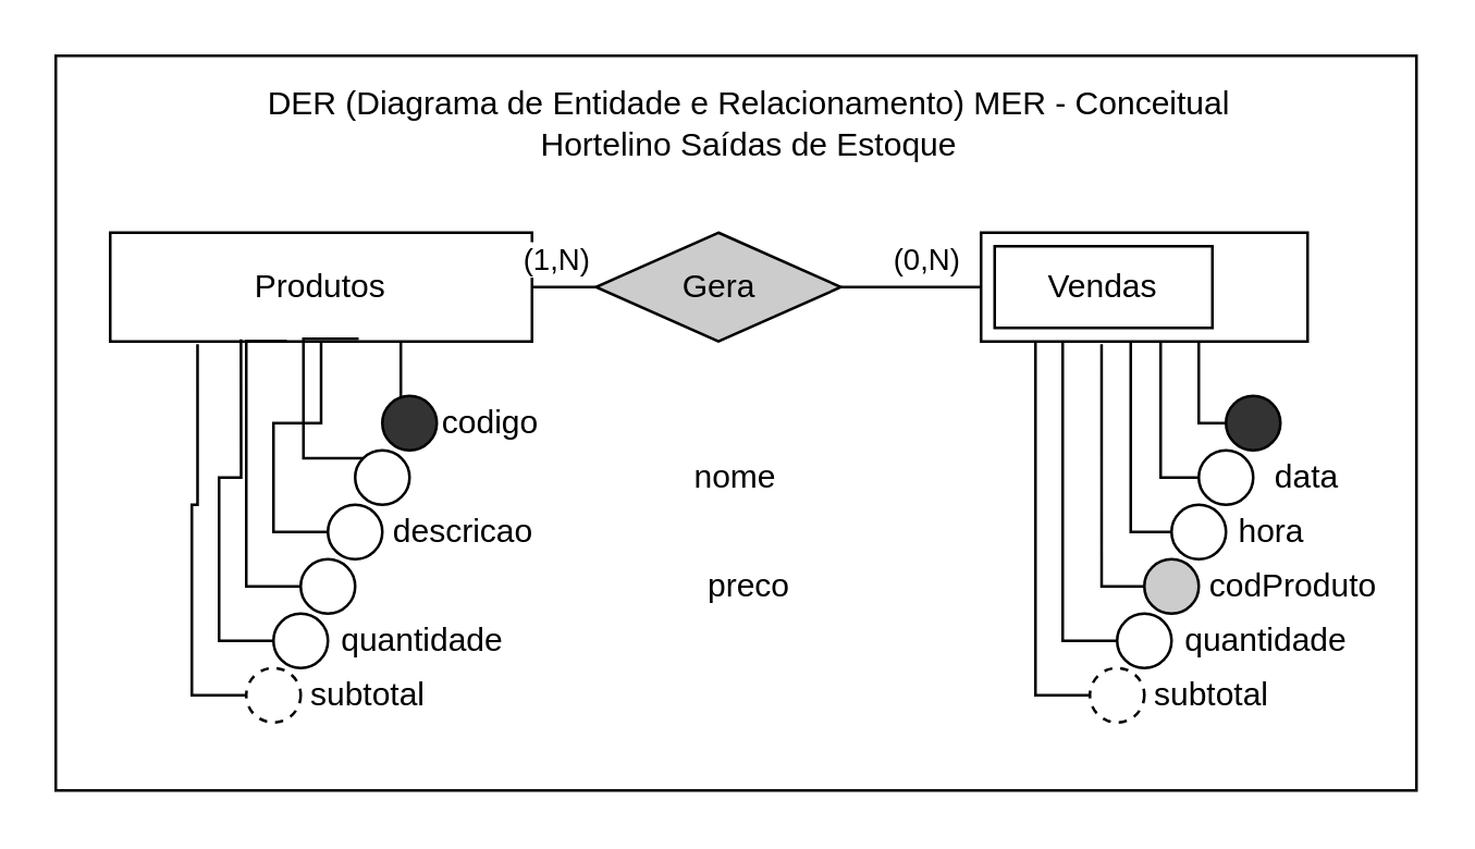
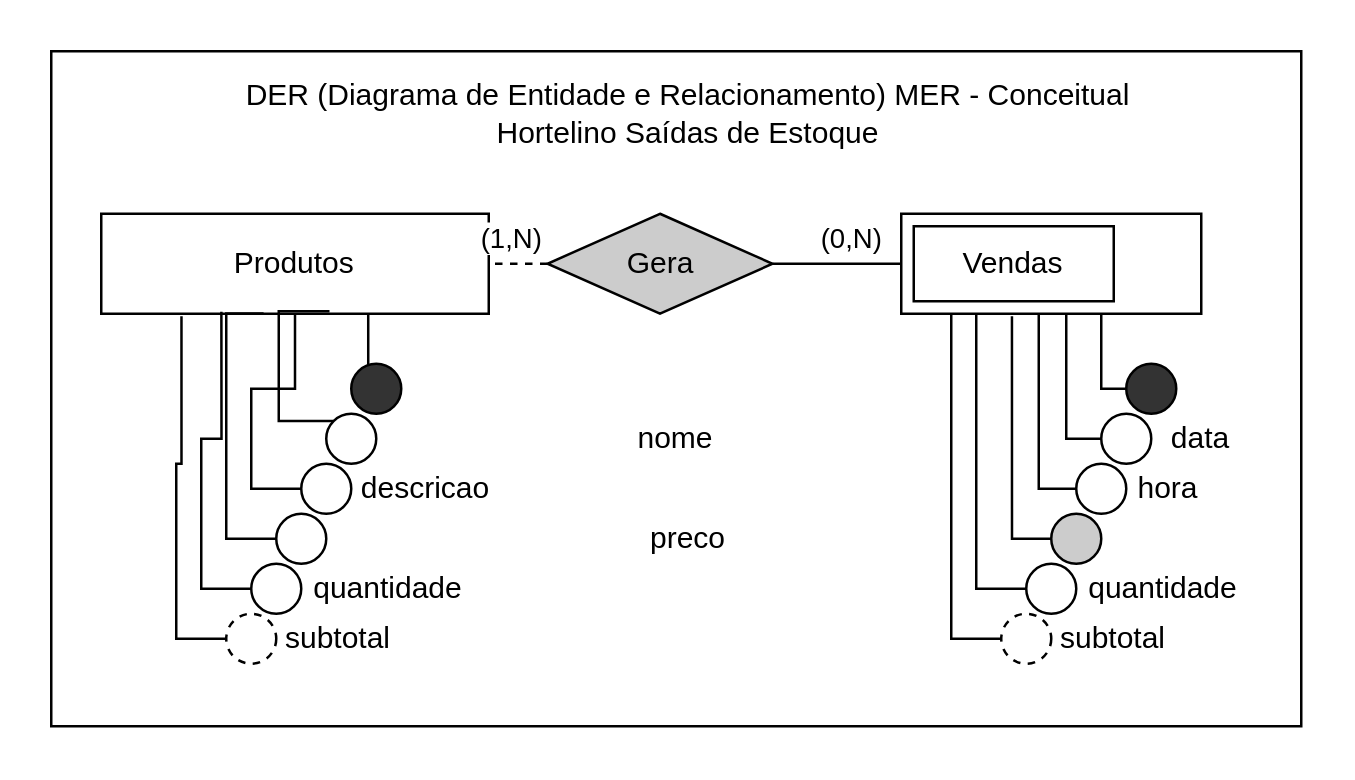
  <mxCell id="0" />
  <mxCell id="1" parent="0" />
  <mxCell id="2" value="" style="rounded=0;whiteSpace=wrap;html=1;" parent="1" vertex="1"><mxGeometry x="20" y="20" width="500" height="270" as="geometry" /></mxCell>
  <mxCell id="3" value="Produtos" style="rounded=0;whiteSpace=wrap;html=1;" parent="1" vertex="1"><mxGeometry x="40" y="85" width="155" height="40" as="geometry" /></mxCell>
  <mxCell id="4" value="" style="rounded=0;whiteSpace=wrap;html=1;" parent="1" vertex="1"><mxGeometry x="360" y="85" width="120" height="40" as="geometry" /></mxCell>
  <mxCell id="5" value="(0,N)" style="rounded=0;orthogonalLoop=1;jettySize=auto;html=1;exitX=1;exitY=0.5;exitDx=0;exitDy=0;entryX=0;entryY=0.5;entryDx=0;entryDy=0;endArrow=none;endFill=0;" parent="1" source="7" target="4" edge="1"><mxGeometry x="0.223" y="10" relative="1" as="geometry"><mxPoint as="offset" /></mxGeometry></mxCell>
- <mxCell id="6" value="(1,N)" style="edgeStyle=orthogonalEdgeStyle;rounded=0;orthogonalLoop=1;jettySize=auto;html=1;exitX=0;exitY=0.5;exitDx=0;exitDy=0;entryX=1;entryY=0.5;entryDx=0;entryDy=0;endArrow=none;endFill=0;" parent="1" source="7" target="3" edge="1"><mxGeometry x="0.316" y="-10" relative="1" as="geometry"><mxPoint as="offset" /></mxGeometry></mxCell>
+ <mxCell id="6" value="(1,N)" style="edgeStyle=orthogonalEdgeStyle;rounded=0;orthogonalLoop=1;jettySize=auto;html=1;exitX=0;exitY=0.5;exitDx=0;exitDy=0;entryX=1;entryY=0.5;entryDx=0;entryDy=0;endArrow=none;endFill=0;dashed=1;" parent="1" source="7" target="3" edge="1"><mxGeometry x="0.316" y="-10" relative="1" as="geometry"><mxPoint as="offset" /></mxGeometry></mxCell>
  <mxCell id="7" value="Gera" style="rhombus;whiteSpace=wrap;html=1;fillColor=#cccccc;" parent="1" vertex="1"><mxGeometry x="218.5" y="85" width="90" height="40" as="geometry" /></mxCell>
  <mxCell id="8" style="edgeStyle=orthogonalEdgeStyle;rounded=0;orthogonalLoop=1;jettySize=auto;html=1;exitX=0;exitY=0.5;exitDx=0;exitDy=0;entryX=0.689;entryY=0.997;entryDx=0;entryDy=0;entryPerimeter=0;endArrow=none;endFill=0;" parent="1" source="9" target="3" edge="1"><mxGeometry relative="1" as="geometry" /></mxCell>
  <mxCell id="9" value="" style="ellipse;whiteSpace=wrap;html=1;aspect=fixed;fillColor=#333333;" parent="1" vertex="1"><mxGeometry x="140" y="145" width="20" height="20" as="geometry" /></mxCell>
  <mxCell id="10" style="edgeStyle=orthogonalEdgeStyle;rounded=0;orthogonalLoop=1;jettySize=auto;html=1;exitX=0;exitY=0;exitDx=0;exitDy=0;entryX=0.589;entryY=0.975;entryDx=0;entryDy=0;entryPerimeter=0;endArrow=none;endFill=0;" parent="1" source="11" target="3" edge="1"><mxGeometry relative="1" as="geometry"><Array as="points"><mxPoint x="111" y="168" /><mxPoint x="111" y="129" /><mxPoint x="111" y="129" /></Array></mxGeometry></mxCell>
  <mxCell id="11" value="" style="ellipse;whiteSpace=wrap;html=1;aspect=fixed;" parent="1" vertex="1"><mxGeometry x="130" y="165" width="20" height="20" as="geometry" /></mxCell>
  <mxCell id="12" style="edgeStyle=orthogonalEdgeStyle;rounded=0;orthogonalLoop=1;jettySize=auto;html=1;exitX=0;exitY=0.5;exitDx=0;exitDy=0;endArrow=none;endFill=0;" parent="1" source="13" target="3" edge="1"><mxGeometry relative="1" as="geometry" /></mxCell>
  <mxCell id="13" value="" style="ellipse;whiteSpace=wrap;html=1;aspect=fixed;" parent="1" vertex="1"><mxGeometry x="120" y="185" width="20" height="20" as="geometry" /></mxCell>
  <mxCell id="14" style="edgeStyle=orthogonalEdgeStyle;rounded=0;orthogonalLoop=1;jettySize=auto;html=1;exitX=0;exitY=0.5;exitDx=0;exitDy=0;entryX=0.419;entryY=0.997;entryDx=0;entryDy=0;entryPerimeter=0;endArrow=none;endFill=0;" parent="1" source="15" target="3" edge="1"><mxGeometry relative="1" as="geometry"><Array as="points"><mxPoint x="90" y="215" /><mxPoint x="90" y="165" /><mxPoint x="90" y="165" /></Array></mxGeometry></mxCell>
  <mxCell id="15" value="" style="ellipse;whiteSpace=wrap;html=1;aspect=fixed;" parent="1" vertex="1"><mxGeometry x="110" y="205" width="20" height="20" as="geometry" /></mxCell>
- <mxCell id="16" value="codigo" style="text;html=1;strokeColor=none;fillColor=none;align=center;verticalAlign=middle;whiteSpace=wrap;rounded=0;" parent="1" vertex="1"><mxGeometry x="160" y="145" width="40" height="20" as="geometry" /></mxCell>
  <mxCell id="17" value="nome" style="text;html=1;strokeColor=none;fillColor=none;align=center;verticalAlign=middle;whiteSpace=wrap;rounded=0;" parent="1" vertex="1"><mxGeometry x="250" y="165" width="40" height="20" as="geometry" /></mxCell>
  <mxCell id="18" value="descricao" style="text;html=1;strokeColor=none;fillColor=none;align=center;verticalAlign=middle;whiteSpace=wrap;rounded=0;" parent="1" vertex="1"><mxGeometry x="134.25" y="185" width="71.5" height="20" as="geometry" /></mxCell>
  <mxCell id="19" value="preco" style="text;html=1;strokeColor=none;fillColor=none;align=center;verticalAlign=middle;whiteSpace=wrap;rounded=0;" parent="1" vertex="1"><mxGeometry x="255" y="205" width="40" height="20" as="geometry" /></mxCell>
  <mxCell id="20" value="quantidade" style="text;html=1;strokeColor=none;fillColor=none;align=center;verticalAlign=middle;whiteSpace=wrap;rounded=0;" parent="1" vertex="1"><mxGeometry x="120" y="225" width="70" height="20" as="geometry" /></mxCell>
  <mxCell id="21" style="edgeStyle=orthogonalEdgeStyle;rounded=0;orthogonalLoop=1;jettySize=auto;html=1;exitX=0;exitY=0.5;exitDx=0;exitDy=0;entryX=0.31;entryY=0.98;entryDx=0;entryDy=0;entryPerimeter=0;endArrow=none;endFill=0;" parent="1" source="22" target="3" edge="1"><mxGeometry relative="1" as="geometry" /></mxCell>
  <mxCell id="22" value="" style="ellipse;whiteSpace=wrap;html=1;aspect=fixed;" parent="1" vertex="1"><mxGeometry x="100" y="225" width="20" height="20" as="geometry" /></mxCell>
  <mxCell id="23" style="edgeStyle=orthogonalEdgeStyle;rounded=0;orthogonalLoop=1;jettySize=auto;html=1;exitX=0;exitY=0.5;exitDx=0;exitDy=0;endArrow=none;endFill=0;" parent="1" source="24" target="4" edge="1"><mxGeometry relative="1" as="geometry"><mxPoint x="437" y="127" as="targetPoint" /><Array as="points"><mxPoint x="440" y="155" /></Array></mxGeometry></mxCell>
  <mxCell id="24" value="" style="ellipse;whiteSpace=wrap;html=1;aspect=fixed;fillColor=#333333;" parent="1" vertex="1"><mxGeometry x="450" y="145" width="20" height="20" as="geometry" /></mxCell>
  <mxCell id="25" style="edgeStyle=orthogonalEdgeStyle;rounded=0;orthogonalLoop=1;jettySize=auto;html=1;exitX=0;exitY=0.5;exitDx=0;exitDy=0;entryX=0.55;entryY=0.996;entryDx=0;entryDy=0;entryPerimeter=0;endArrow=none;endFill=0;" parent="1" source="26" target="4" edge="1"><mxGeometry relative="1" as="geometry"><Array as="points"><mxPoint x="426" y="175" /></Array></mxGeometry></mxCell>
  <mxCell id="26" value="" style="ellipse;whiteSpace=wrap;html=1;aspect=fixed;" parent="1" vertex="1"><mxGeometry x="440" y="165" width="20" height="20" as="geometry" /></mxCell>
  <mxCell id="27" style="edgeStyle=orthogonalEdgeStyle;rounded=0;orthogonalLoop=1;jettySize=auto;html=1;exitX=0;exitY=0.5;exitDx=0;exitDy=0;endArrow=none;endFill=0;" parent="1" source="28" target="4" edge="1"><mxGeometry relative="1" as="geometry"><Array as="points"><mxPoint x="415" y="195" /></Array></mxGeometry></mxCell>
  <mxCell id="28" value="" style="ellipse;whiteSpace=wrap;html=1;aspect=fixed;" parent="1" vertex="1"><mxGeometry x="430" y="185" width="20" height="20" as="geometry" /></mxCell>
  <mxCell id="29" style="edgeStyle=orthogonalEdgeStyle;rounded=0;orthogonalLoop=1;jettySize=auto;html=1;exitX=0;exitY=0.5;exitDx=0;exitDy=0;entryX=0.369;entryY=1.025;entryDx=0;entryDy=0;entryPerimeter=0;endArrow=none;endFill=0;" parent="1" source="30" target="4" edge="1"><mxGeometry relative="1" as="geometry"><Array as="points"><mxPoint x="404" y="215" /></Array></mxGeometry></mxCell>
  <mxCell id="30" value="" style="ellipse;whiteSpace=wrap;html=1;aspect=fixed;fillColor=#CCCCCC;" parent="1" vertex="1"><mxGeometry x="420" y="205" width="20" height="20" as="geometry" /></mxCell>
  <mxCell id="31" value="data" style="text;html=1;strokeColor=none;fillColor=none;align=center;verticalAlign=middle;whiteSpace=wrap;rounded=0;" parent="1" vertex="1"><mxGeometry x="460" y="165" width="40" height="20" as="geometry" /></mxCell>
  <mxCell id="32" value="hora" style="text;html=1;strokeColor=none;fillColor=none;align=center;verticalAlign=middle;whiteSpace=wrap;rounded=0;" parent="1" vertex="1"><mxGeometry x="444.25" y="185" width="45.75" height="20" as="geometry" /></mxCell>
- <mxCell id="33" value="codProduto" style="text;html=1;strokeColor=none;fillColor=none;align=center;verticalAlign=middle;whiteSpace=wrap;rounded=0;" parent="1" vertex="1"><mxGeometry x="440" y="205" width="70" height="20" as="geometry" /></mxCell>
  <mxCell id="34" value="quantidade" style="text;html=1;strokeColor=none;fillColor=none;align=center;verticalAlign=middle;whiteSpace=wrap;rounded=0;" parent="1" vertex="1"><mxGeometry x="430" y="225" width="70" height="20" as="geometry" /></mxCell>
  <mxCell id="35" style="edgeStyle=orthogonalEdgeStyle;rounded=0;orthogonalLoop=1;jettySize=auto;html=1;exitX=0;exitY=0.5;exitDx=0;exitDy=0;entryX=0.25;entryY=1;entryDx=0;entryDy=0;endArrow=none;endFill=0;" parent="1" source="36" target="4" edge="1"><mxGeometry relative="1" as="geometry"><Array as="points"><mxPoint x="390" y="235" /></Array></mxGeometry></mxCell>
  <mxCell id="36" value="" style="ellipse;whiteSpace=wrap;html=1;aspect=fixed;" parent="1" vertex="1"><mxGeometry x="410" y="225" width="20" height="20" as="geometry" /></mxCell>
  <mxCell id="37" value="subtotal" style="text;html=1;strokeColor=none;fillColor=none;align=center;verticalAlign=middle;whiteSpace=wrap;rounded=0;" parent="1" vertex="1"><mxGeometry x="110" y="245" width="50" height="20" as="geometry" /></mxCell>
  <mxCell id="38" style="edgeStyle=orthogonalEdgeStyle;rounded=0;orthogonalLoop=1;jettySize=auto;html=1;exitX=0;exitY=0.5;exitDx=0;exitDy=0;entryX=0.207;entryY=1.025;entryDx=0;entryDy=0;entryPerimeter=0;endArrow=none;endFill=0;" parent="1" source="39" target="3" edge="1"><mxGeometry relative="1" as="geometry" /></mxCell>
  <mxCell id="39" value="" style="ellipse;whiteSpace=wrap;html=1;aspect=fixed;dashed=1;" parent="1" vertex="1"><mxGeometry x="90" y="245" width="20" height="20" as="geometry" /></mxCell>
  <mxCell id="40" value="subtotal" style="text;html=1;strokeColor=none;fillColor=none;align=center;verticalAlign=middle;whiteSpace=wrap;rounded=0;" parent="1" vertex="1"><mxGeometry x="420" y="245" width="50" height="20" as="geometry" /></mxCell>
  <mxCell id="41" style="edgeStyle=orthogonalEdgeStyle;rounded=0;orthogonalLoop=1;jettySize=auto;html=1;exitX=0;exitY=0.5;exitDx=0;exitDy=0;endArrow=none;endFill=0;" parent="1" source="42" target="4" edge="1"><mxGeometry relative="1" as="geometry"><mxPoint x="380" y="135" as="targetPoint" /><Array as="points"><mxPoint x="380" y="255" /></Array></mxGeometry></mxCell>
  <mxCell id="42" value="" style="ellipse;whiteSpace=wrap;html=1;aspect=fixed;dashed=1;" parent="1" vertex="1"><mxGeometry x="400" y="245" width="20" height="20" as="geometry" /></mxCell>
  <mxCell id="43" value="Vendas" style="rounded=0;whiteSpace=wrap;html=1;" parent="1" vertex="1"><mxGeometry x="365" y="90" width="80" height="30" as="geometry" /></mxCell>
  <mxCell id="44" value="DER (Diagrama de Entidade e Relacionamento) MER - Conceitual&lt;br&gt;Hortelino Saídas de Estoque" style="text;html=1;strokeColor=none;fillColor=none;align=center;verticalAlign=middle;whiteSpace=wrap;rounded=0;" parent="1" vertex="1"><mxGeometry x="90" y="25" width="370" height="40" as="geometry" /></mxCell>
